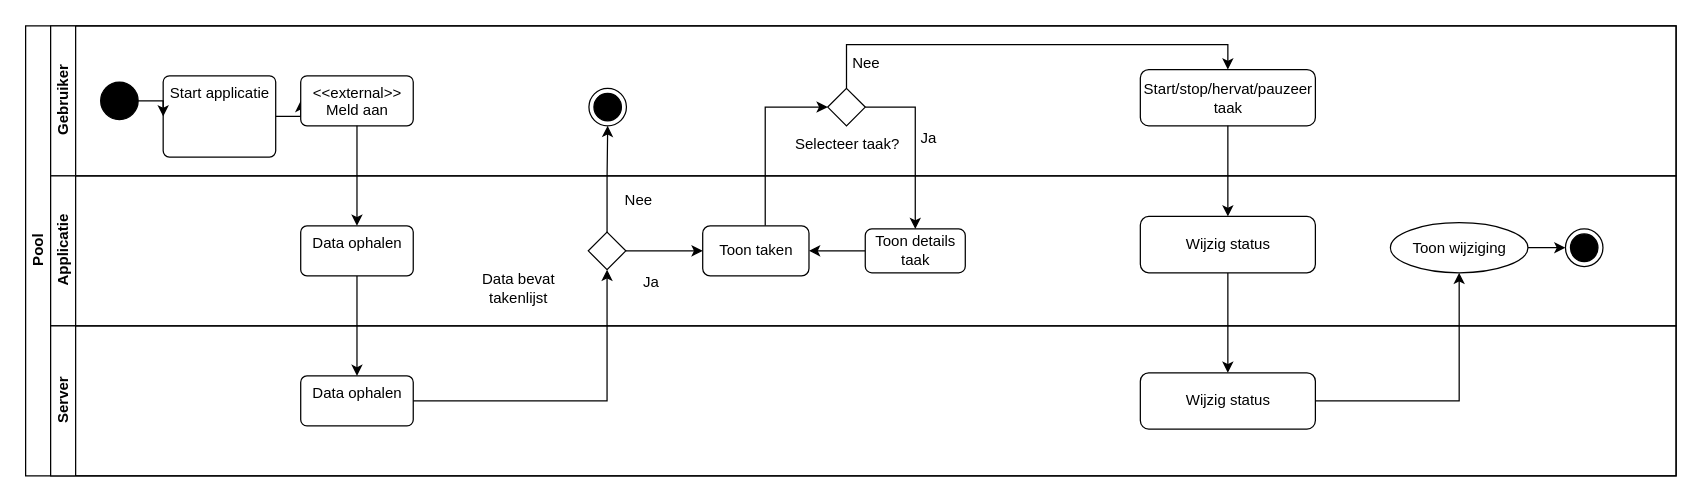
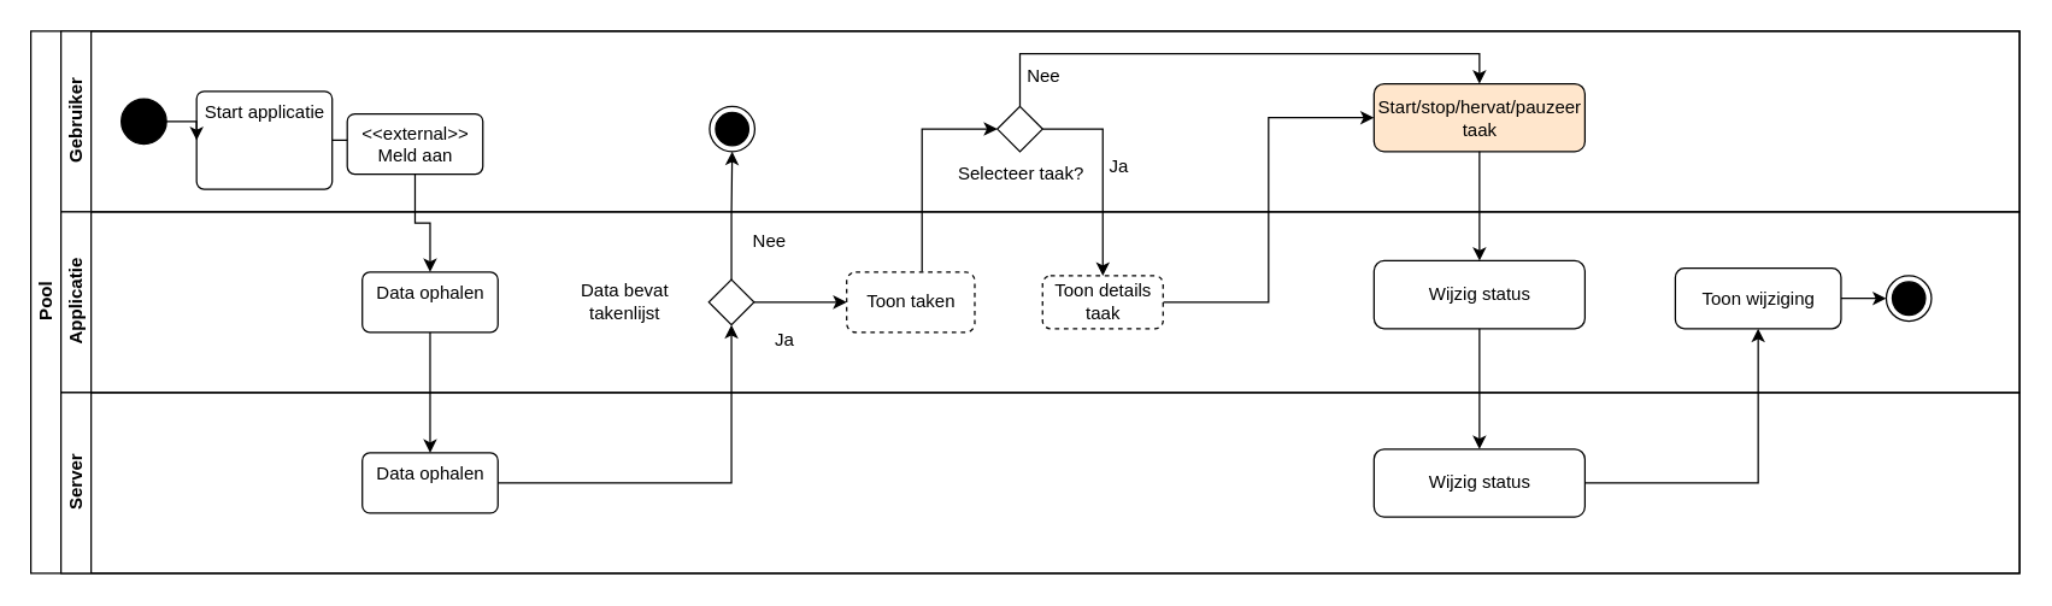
  <mxCell id="0" />
  <mxCell id="1" parent="0" />
  <mxCell id="2" value="Pool" style="swimlane;html=1;childLayout=stackLayout;resizeParent=1;resizeParentMax=0;horizontal=0;startSize=20;horizontalStack=0;" parent="1" vertex="1"><mxGeometry x="20" y="20" width="1320" height="360" as="geometry" /></mxCell>
  <mxCell id="3" value="Gebruiker" style="swimlane;html=1;startSize=20;horizontal=0;" parent="2" vertex="1"><mxGeometry x="20" width="1300" height="120" as="geometry" /></mxCell>
  <mxCell id="4" value="" style="edgeStyle=orthogonalEdgeStyle;rounded=0;orthogonalLoop=1;jettySize=auto;html=1;" parent="3" source="5" target="8" edge="1"><mxGeometry relative="1" as="geometry" /></mxCell>
  <mxCell id="5" value="Start applicatie" style="html=1;align=center;verticalAlign=top;rounded=1;absoluteArcSize=1;arcSize=10;dashed=0;" parent="3" vertex="1"><mxGeometry x="90" y="40" width="90" height="65" as="geometry" /></mxCell>
  <mxCell id="6" value="" style="edgeStyle=orthogonalEdgeStyle;rounded=0;orthogonalLoop=1;jettySize=auto;html=1;" parent="3" source="7" target="5" edge="1"><mxGeometry relative="1" as="geometry" /></mxCell>
  <mxCell id="7" value="" style="ellipse;fillColor=strokeColor;" parent="3" vertex="1"><mxGeometry x="40" y="45" width="30" height="30" as="geometry" /></mxCell>
- <mxCell id="8" value="&amp;lt;&amp;lt;external&amp;gt;&amp;gt;&lt;br style=&quot;border-color: var(--border-color);&quot;&gt;Meld aan" style="html=1;align=center;verticalAlign=top;rounded=1;absoluteArcSize=1;arcSize=10;dashed=0;fillColor=rgb(255, 255, 255);" parent="3" vertex="1"><mxGeometry x="200" y="40" width="90" height="40" as="geometry" /></mxCell>
+ <mxCell id="8" value="&amp;lt;&amp;lt;external&amp;gt;&amp;gt;&lt;br style=&quot;border-color: var(--border-color);&quot;&gt;Meld aan" style="html=1;align=center;verticalAlign=top;rounded=1;absoluteArcSize=1;arcSize=10;dashed=0;fillColor=rgb(255, 255, 255);" parent="3" vertex="1"><mxGeometry x="190" y="55" width="90" height="40" as="geometry" /></mxCell>
  <mxCell id="9" value="" style="ellipse;html=1;shape=endState;fillColor=strokeColor;" parent="3" vertex="1"><mxGeometry x="430.5" y="50" width="30" height="30" as="geometry" /></mxCell>
- <mxCell id="10" value="Start/stop/hervat/pauzeer taak" style="rounded=1;whiteSpace=wrap;html=1;" parent="3" vertex="1"><mxGeometry x="871.5" y="35" width="140" height="45" as="geometry" /></mxCell>
+ <mxCell id="10" value="Start/stop/hervat/pauzeer taak" style="rounded=1;whiteSpace=wrap;html=1;fillColor=#ffe6cc;" parent="3" vertex="1"><mxGeometry x="871.5" y="35" width="140" height="45" as="geometry" /></mxCell>
  <mxCell id="11" style="edgeStyle=orthogonalEdgeStyle;rounded=0;orthogonalLoop=1;jettySize=auto;html=1;entryX=0.5;entryY=0;entryDx=0;entryDy=0;" parent="3" source="12" target="10" edge="1"><mxGeometry relative="1" as="geometry"><Array as="points"><mxPoint x="636.5" y="15" /><mxPoint x="941.5" y="15" /></Array></mxGeometry></mxCell>
  <mxCell id="12" value="" style="rhombus;" parent="3" vertex="1"><mxGeometry x="621.5" y="50" width="30" height="30" as="geometry" /></mxCell>
  <mxCell id="13" value="Selecteer taak?" style="text;html=1;align=center;verticalAlign=middle;resizable=0;points=[];autosize=1;strokeColor=none;fillColor=none;" parent="3" vertex="1"><mxGeometry x="581.5" y="80" width="110" height="30" as="geometry" /></mxCell>
  <mxCell id="14" value="Ja" style="text;html=1;align=center;verticalAlign=middle;resizable=0;points=[];autosize=1;strokeColor=none;fillColor=none;" parent="3" vertex="1"><mxGeometry x="681.5" y="75" width="40" height="30" as="geometry" /></mxCell>
  <mxCell id="15" value="Nee" style="text;html=1;align=center;verticalAlign=middle;resizable=0;points=[];autosize=1;strokeColor=none;fillColor=none;" parent="3" vertex="1"><mxGeometry x="626.5" y="15" width="50" height="30" as="geometry" /></mxCell>
  <mxCell id="16" value="" style="edgeStyle=orthogonalEdgeStyle;rounded=0;orthogonalLoop=1;jettySize=auto;html=1;entryX=0;entryY=0.5;entryDx=0;entryDy=0;" parent="2" source="26" target="12" edge="1"><mxGeometry relative="1" as="geometry"><mxPoint x="611.5" y="65" as="targetPoint" /><Array as="points"><mxPoint x="591.5" y="65" /></Array></mxGeometry></mxCell>
  <mxCell id="17" value="" style="edgeStyle=orthogonalEdgeStyle;rounded=0;orthogonalLoop=1;jettySize=auto;html=1;" parent="2" source="25" target="9" edge="1"><mxGeometry relative="1" as="geometry" /></mxCell>
  <mxCell id="18" style="edgeStyle=orthogonalEdgeStyle;rounded=0;orthogonalLoop=1;jettySize=auto;html=1;entryX=0.5;entryY=0;entryDx=0;entryDy=0;exitX=1;exitY=0.5;exitDx=0;exitDy=0;" parent="2" source="12" target="27" edge="1"><mxGeometry relative="1" as="geometry"><mxPoint x="691.5" y="65" as="sourcePoint" /><Array as="points"><mxPoint x="711.5" y="65" /></Array></mxGeometry></mxCell>
  <mxCell id="19" value="" style="edgeStyle=orthogonalEdgeStyle;rounded=0;orthogonalLoop=1;jettySize=auto;html=1;" parent="2" source="10" target="28" edge="1"><mxGeometry relative="1" as="geometry" /></mxCell>
  <mxCell id="20" value="" style="edgeStyle=orthogonalEdgeStyle;rounded=0;orthogonalLoop=1;jettySize=auto;html=1;" parent="2" source="28" target="36" edge="1"><mxGeometry relative="1" as="geometry" /></mxCell>
  <mxCell id="21" value="" style="edgeStyle=orthogonalEdgeStyle;rounded=0;orthogonalLoop=1;jettySize=auto;html=1;" parent="2" source="36" target="29" edge="1"><mxGeometry relative="1" as="geometry" /></mxCell>
- <mxCell id="22" style="edgeStyle=orthogonalEdgeStyle;rounded=0;orthogonalLoop=1;jettySize=auto;html=1;" parent="2" source="27" target="26" edge="1"><mxGeometry relative="1" as="geometry" /></mxCell>
+ <mxCell id="22" style="edgeStyle=orthogonalEdgeStyle;rounded=0;orthogonalLoop=1;jettySize=auto;html=1;entryX=0;entryY=0.5;entryDx=0;entryDy=0;" parent="2" source="27" target="10" edge="1"><mxGeometry relative="1" as="geometry" /></mxCell>
  <mxCell id="23" value="Applicatie" style="swimlane;html=1;startSize=20;horizontal=0;" parent="2" vertex="1"><mxGeometry x="20" y="120" width="1300" height="120" as="geometry" /></mxCell>
  <mxCell id="24" value="" style="edgeStyle=orthogonalEdgeStyle;rounded=0;orthogonalLoop=1;jettySize=auto;html=1;" parent="23" source="25" target="26" edge="1"><mxGeometry relative="1" as="geometry" /></mxCell>
  <mxCell id="25" value="" style="rhombus;" parent="23" vertex="1"><mxGeometry x="430" y="45" width="30" height="30" as="geometry" /></mxCell>
- <mxCell id="26" value="Toon taken" style="rounded=1;whiteSpace=wrap;html=1;fillColor=rgb(255, 255, 255);" parent="23" vertex="1"><mxGeometry x="521.5" y="40" width="85" height="40" as="geometry" /></mxCell>
- <mxCell id="27" value="Toon details taak" style="whiteSpace=wrap;html=1;fillColor=rgb(255, 255, 255);rounded=1;" parent="23" vertex="1"><mxGeometry x="651.5" y="42.5" width="80" height="35" as="geometry" /></mxCell>
+ <mxCell id="26" value="Toon taken" style="rounded=1;whiteSpace=wrap;html=1;fillColor=rgb(255, 255, 255);dashed=1;" parent="23" vertex="1"><mxGeometry x="521.5" y="40" width="85" height="40" as="geometry" /></mxCell>
+ <mxCell id="27" value="Toon details taak" style="whiteSpace=wrap;html=1;fillColor=rgb(255, 255, 255);rounded=1;dashed=1;" parent="23" vertex="1"><mxGeometry x="651.5" y="42.5" width="80" height="35" as="geometry" /></mxCell>
  <mxCell id="28" value="Wijzig status" style="rounded=1;whiteSpace=wrap;html=1;" parent="23" vertex="1"><mxGeometry x="871.5" y="32.5" width="140" height="45" as="geometry" /></mxCell>
- <mxCell id="29" value="Toon wijziging" style="ellipse;whiteSpace=wrap;html=1;fillColor=rgb(255, 255, 255);" parent="23" vertex="1"><mxGeometry x="1071.5" y="37.5" width="110" height="40" as="geometry" /></mxCell>
+ <mxCell id="29" value="Toon wijziging" style="whiteSpace=wrap;html=1;fillColor=rgb(255, 255, 255);rounded=1;" parent="23" vertex="1"><mxGeometry x="1071.5" y="37.5" width="110" height="40" as="geometry" /></mxCell>
  <mxCell id="30" value="" style="ellipse;html=1;shape=endState;fillColor=strokeColor;" parent="23" vertex="1"><mxGeometry x="1211.5" y="42.504" width="30" height="30" as="geometry" /></mxCell>
  <mxCell id="31" value="" style="edgeStyle=orthogonalEdgeStyle;rounded=0;orthogonalLoop=1;jettySize=auto;html=1;" parent="23" source="29" target="30" edge="1"><mxGeometry relative="1" as="geometry"><mxPoint x="1201.5" y="57.514" as="targetPoint" /></mxGeometry></mxCell>
  <mxCell id="32" value="Data ophalen" style="html=1;align=center;verticalAlign=top;rounded=1;absoluteArcSize=1;arcSize=10;dashed=0;fillColor=rgb(255, 255, 255);" parent="23" vertex="1"><mxGeometry x="200" y="40" width="90" height="40" as="geometry" /></mxCell>
- <mxCell id="33" value="Data bevat&lt;br&gt;takenlijst" style="text;html=1;align=center;verticalAlign=middle;resizable=0;points=[];autosize=1;strokeColor=none;fillColor=none;" parent="23" vertex="1"><mxGeometry x="334" y="70" width="80" height="40" as="geometry" /></mxCell>
+ <mxCell id="33" value="Data bevat&lt;br&gt;takenlijst" style="text;html=1;align=center;verticalAlign=middle;resizable=0;points=[];autosize=1;strokeColor=none;fillColor=none;" parent="23" vertex="1"><mxGeometry x="334" y="40" width="80" height="40" as="geometry" /></mxCell>
  <mxCell id="34" value="Ja" style="text;html=1;align=center;verticalAlign=middle;resizable=0;points=[];autosize=1;strokeColor=none;fillColor=none;" parent="23" vertex="1"><mxGeometry x="460" y="70" width="40" height="30" as="geometry" /></mxCell>
  <mxCell id="35" value="Server" style="swimlane;html=1;startSize=20;horizontal=0;" parent="2" vertex="1"><mxGeometry x="20" y="240" width="1300" height="120" as="geometry" /></mxCell>
  <mxCell id="36" value="Wijzig status" style="rounded=1;whiteSpace=wrap;html=1;" parent="35" vertex="1"><mxGeometry x="871.5" y="37.5" width="140" height="45" as="geometry" /></mxCell>
  <mxCell id="37" value="Data ophalen" style="html=1;align=center;verticalAlign=top;rounded=1;absoluteArcSize=1;arcSize=10;dashed=0;fillColor=rgb(255, 255, 255);" parent="35" vertex="1"><mxGeometry x="200" y="40" width="90" height="40" as="geometry" /></mxCell>
  <mxCell id="38" value="" style="edgeStyle=orthogonalEdgeStyle;rounded=0;orthogonalLoop=1;jettySize=auto;html=1;" parent="2" source="8" target="32" edge="1"><mxGeometry relative="1" as="geometry" /></mxCell>
  <mxCell id="39" value="" style="edgeStyle=orthogonalEdgeStyle;rounded=0;orthogonalLoop=1;jettySize=auto;html=1;" parent="2" source="32" target="37" edge="1"><mxGeometry relative="1" as="geometry" /></mxCell>
  <mxCell id="40" style="edgeStyle=orthogonalEdgeStyle;rounded=0;orthogonalLoop=1;jettySize=auto;html=1;entryX=0.5;entryY=1;entryDx=0;entryDy=0;" parent="2" source="37" target="25" edge="1"><mxGeometry relative="1" as="geometry" /></mxCell>
  <mxCell id="41" value="Nee" style="text;html=1;align=center;verticalAlign=middle;resizable=0;points=[];autosize=1;strokeColor=none;fillColor=none;" parent="1" vertex="1"><mxGeometry x="485" y="145" width="50" height="30" as="geometry" /></mxCell>
